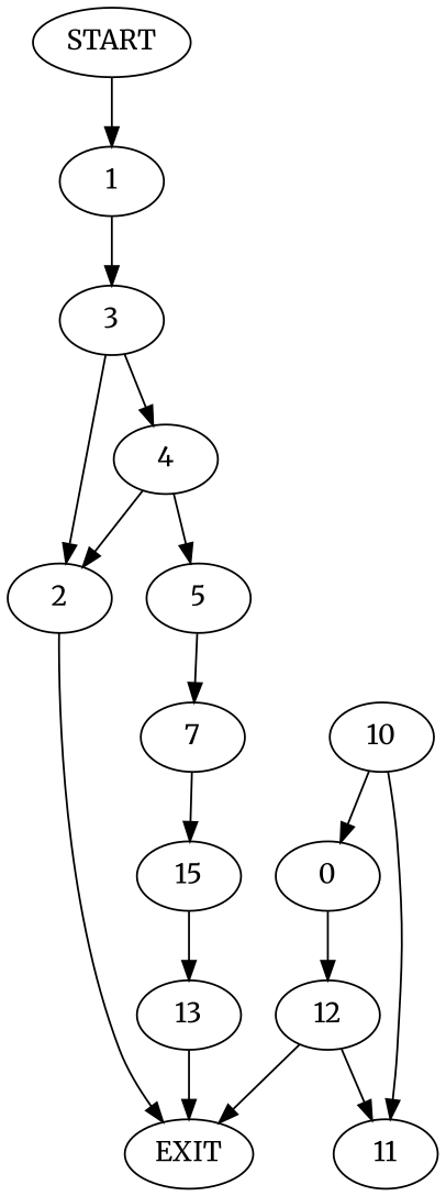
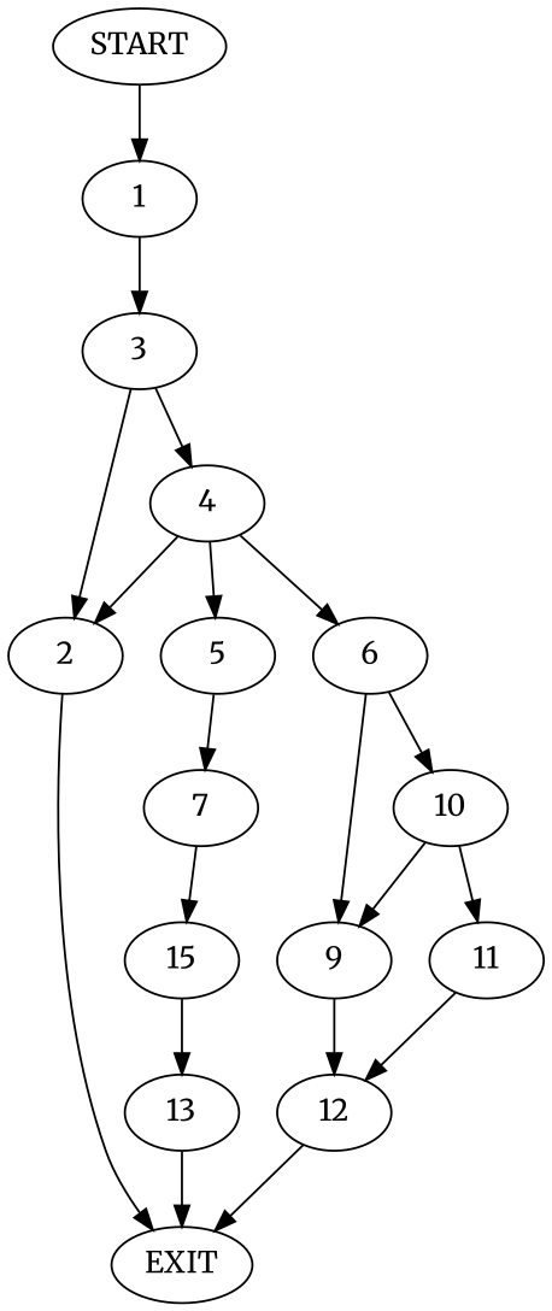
  digraph {
    fontname=Merriweather
    node [fontname=Merriweather]
    edge [fontname=Merriweather]
    n1 [label=START]
    1
    3
    n4 [label=EXIT]
    2
    4
    5
+   6
    7
-   9 [label=0]
+   9
    10
    n12 [label=15]
    12
    11
    13
    n1 -> 1
    1 -> 3
    3 -> 2
    3 -> 4
    2 -> n4
    4 -> 2
    4 -> 5
+   4 -> 6
    5 -> 7
+   6 -> 9
+   6 -> 10
    7 -> n12
    9 -> 12
    10 -> 9
    10 -> 11
    n12 -> 13
    12 -> n4
-   12 -> 11
+   11 -> 12
    13 -> n4
  }
